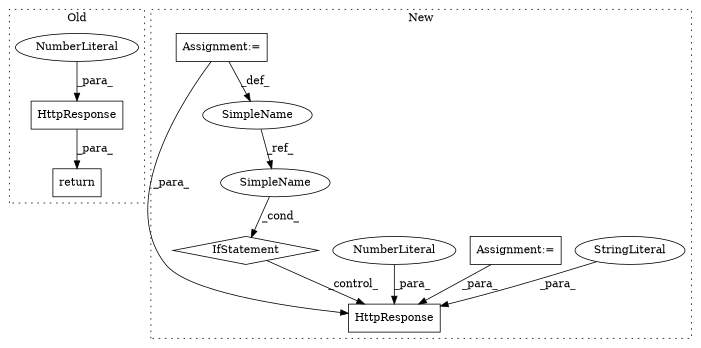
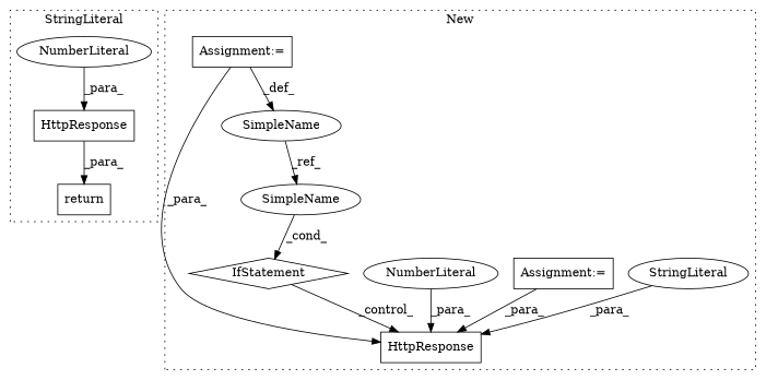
  digraph {
    node [a=32 l=4 shape=box]
    n1 [l="13,1" label=HttpResponse s="13236,13252"]
    n2 [a=34 l=3 label=NumberLiteral s=13249 shape=ellipse]
    n3 [a=41 l=7 label=return s=13229]
    n4 [l="13,1" label=HttpResponse s="13997,14053"]
    n5 [a=45 l=18 label=StringLiteral s=14031 shape=ellipse]
    n6 [a=7 label="Assignment:=" s=13503]
    n7 [a=25 l="4,2" label=IfStatement s="13908,13916" shape=diamond]
    n8 [a=42 label=SimpleName s=13513 shape=ellipse]
    n9 [a=34 l=3 label=NumberLiteral s=14050 shape=ellipse]
    n10 [a=7 l=1 label="Assignment:=" s=13517]
    n11 [a=42 label=SimpleName s=13912 shape=ellipse]
    subgraph cluster_1 {
-     label=Old
+     label=StringLiteral
      style=dotted
      n1
      n2
      n3
    }
    subgraph cluster_2 {
      label=New
      style=dotted
      n4
      n5
      n6
      n7
      n8
      n9
      n10
      n11
    }
    n1 -> n3 [label=_para_]
    n2 -> n1 [label=_para_]
    n5 -> n4 [label=_para_]
    n6 -> n4 [label=_para_]
    n7 -> n4 [label=_control_]
    n8 -> n11 [label=_ref_]
    n9 -> n4 [label=_para_]
    n10 -> n4 [label=_para_]
    n10 -> n8 [label=_def_]
    n11 -> n7 [label=_cond_]
  }
